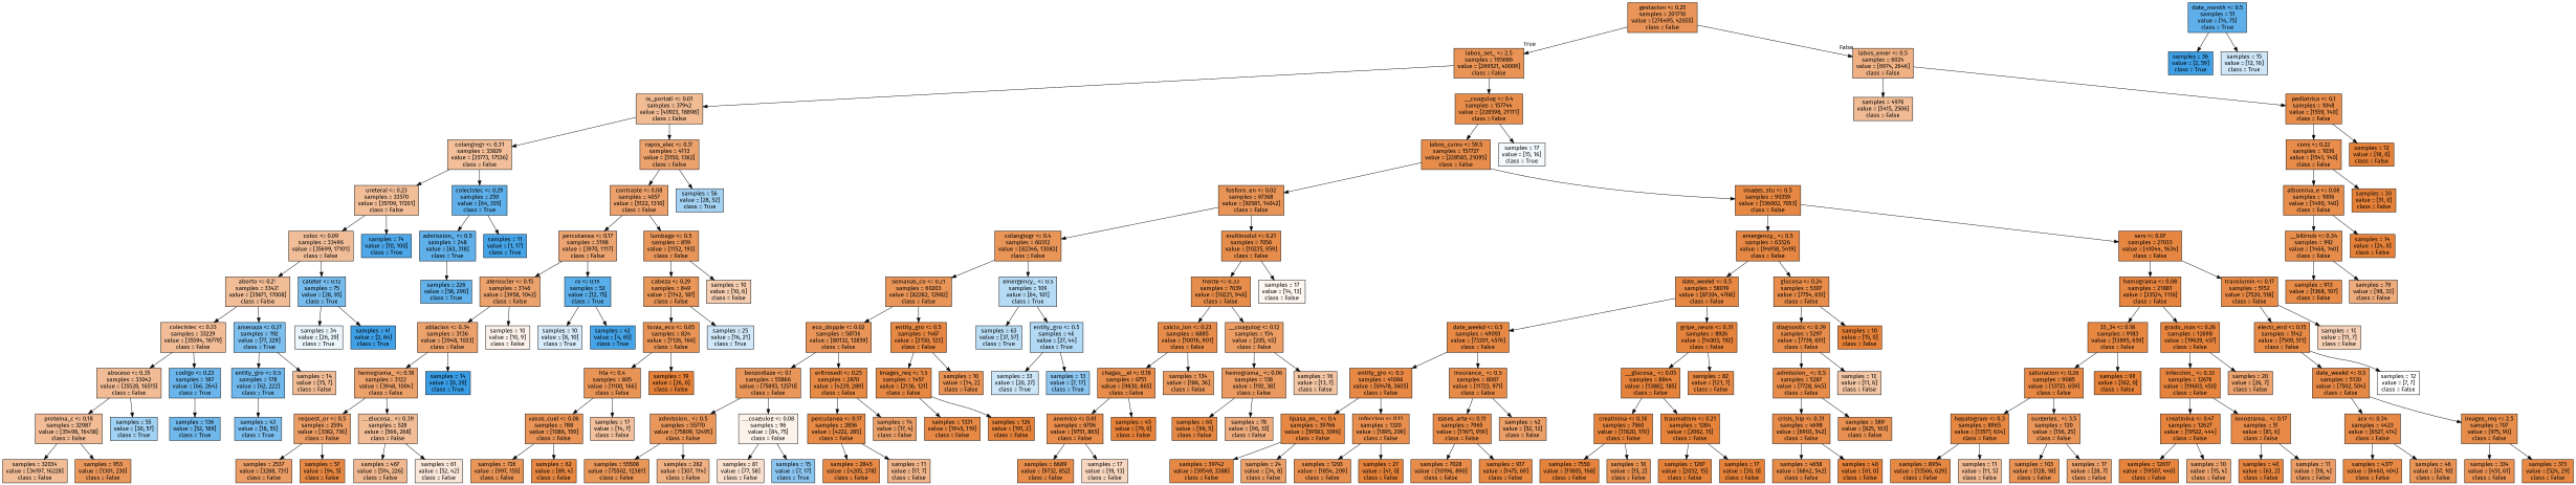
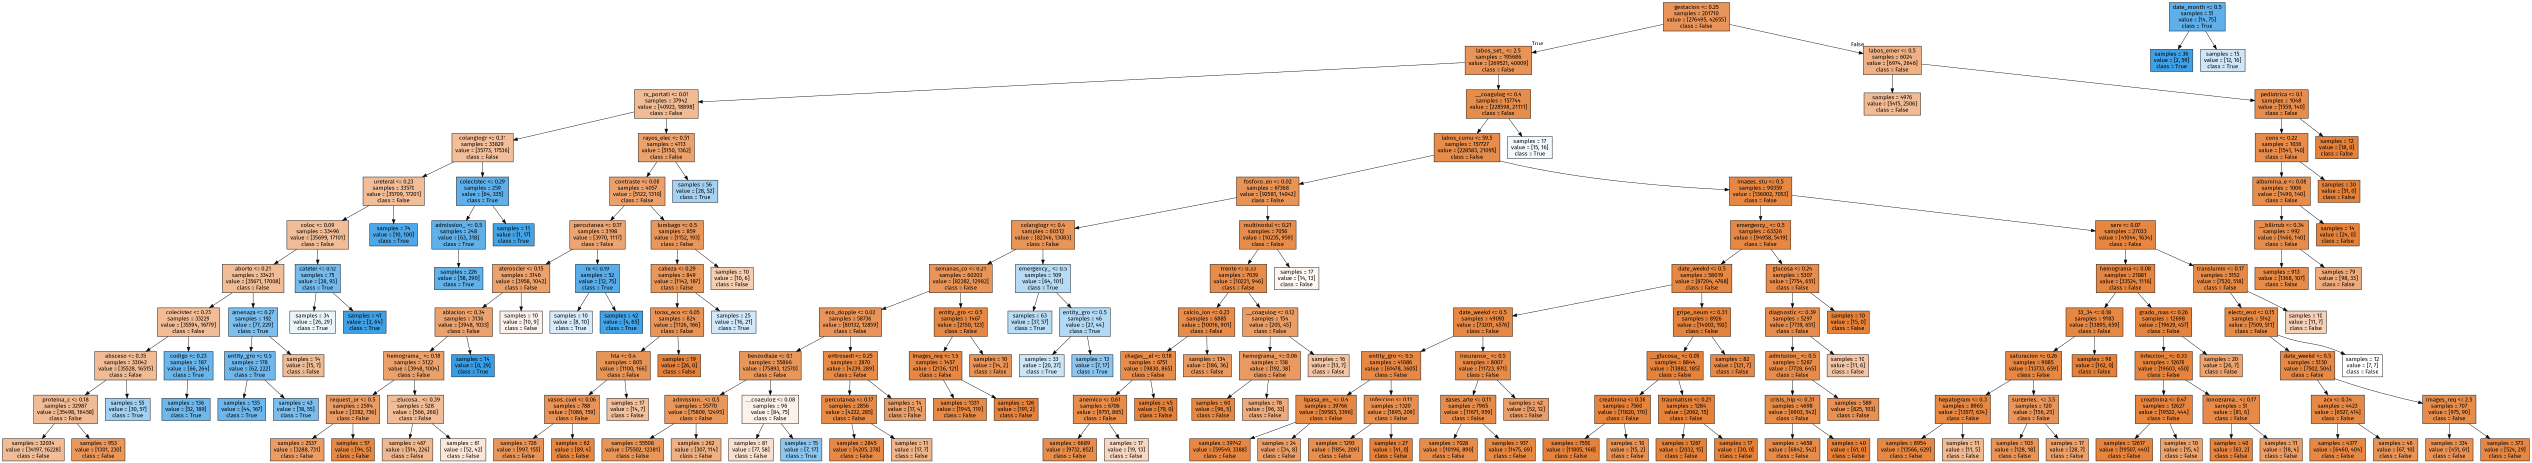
  digraph {
    fontname="Fira Sans"
    node [color=black fillcolor="#e58139" fontname="Fira Sans" shape=box style=filled]
    edge [fontname="Fira Sans"]
    n1 [fillcolor="#e99458" label="gestacion <= 0.25\nsamples = 201710\nvalue = [276495, 42655]\nclass = False"]
    n2 [fillcolor="#e99456" label="labos_set_ <= 2.5\nsamples = 195686\nvalue = [269521, 40009]\nclass = False"]
    n3 [fillcolor="#efb184" label="labos_emer <= 0.5\nsamples = 6024\nvalue = [6974, 2646]\nclass = False"]
    n4 [fillcolor="#f1bb94" label="rx_portati <= 0.01\nsamples = 37942\nvalue = [40923, 18898]\nclass = False"]
    n5 [fillcolor="#e78d4b" label="__coagulog <= 0.4\nsamples = 157744\nvalue = [228598, 21111]\nclass = False"]
    n6 [fillcolor="#f1bb95" label="samples = 4976\nvalue = [5415, 2506]\nclass = False"]
    n7 [fillcolor="#e78c4b" label="pediatrica <= 0.1\nsamples = 1048\nvalue = [1559, 140]\nclass = False"]
    n8 [fillcolor="#f2bf9a" label="colangiogr <= 0.31\nsamples = 33829\nvalue = [35773, 17536]\nclass = False"]
    n9 [fillcolor="#eca26d" label="rayos_elec <= 0.51\nsamples = 4113\nvalue = [5150, 1362]\nclass = False"]
    n10 [fillcolor="#e78d4b" label="labos_cumu <= 59.5\nsamples = 157727\nvalue = [228583, 21095]\nclass = False"]
    n11 [fillcolor="#f3f9fd" label="samples = 17\nvalue = [15, 16]\nclass = True"]
    n12 [fillcolor="#f2be98" label="ureteral <= 0.23\nsamples = 33570\nvalue = [35709, 17201]\nclass = False"]
    n13 [fillcolor="#5fb0ea" label="colecistec <= 0.29\nsamples = 259\nvalue = [64, 335]\nclass = True"]
    n14 [fillcolor="#eca16c" label="contraste <= 0.08\nsamples = 4057\nvalue = [5122, 1310]\nclass = False"]
    n15 [fillcolor="#a4d2f3" label="samples = 56\nvalue = [28, 52]\nclass = True"]
    n16 [fillcolor="#f1bd98" label="coloc <= 0.09\nsamples = 33496\nvalue = [35699, 17101]\nclass = False"]
    n17 [fillcolor="#4da7e8" label="samples = 74\nvalue = [10, 100]\nclass = True"]
    n18 [fillcolor="#60b0ea" label="admission_ <= 0.5\nsamples = 248\nvalue = [63, 318]\nclass = True"]
    n19 [fillcolor="#45a3e7" label="samples = 11\nvalue = [1, 17]\nclass = True"]
    n20 [fillcolor="#f1bd97" label="aborto <= 0.21\nsamples = 33421\nvalue = [35671, 17008]\nclass = False"]
    n21 [fillcolor="#75bbed" label="cateter <= 0.12\nsamples = 75\nvalue = [28, 93]\nclass = True"]
    n22 [fillcolor="#f1bc96" label="colecistec <= 0.23\nsamples = 33229\nvalue = [35594, 16779]\nclass = False"]
    n23 [fillcolor="#7cbeee" label="amenaza <= 0.27\nsamples = 192\nvalue = [77, 229]\nclass = True"]
    n24 [fillcolor="#ebf5fc" label="samples = 34\nvalue = [26, 29]\nclass = True"]
    n25 [fillcolor="#3fa0e6" label="samples = 41\nvalue = [2, 64]\nclass = True"]
    n26 [fillcolor="#f1bc95" label="absceso <= 0.35\nsamples = 33042\nvalue = [35528, 16515]\nclass = False"]
    n27 [fillcolor="#6ab6ec" label="codigo <= 0.23\nsamples = 187\nvalue = [66, 264]\nclass = True"]
    n28 [fillcolor="#70b8ec" label="entity_gro <= 0.5\nsamples = 178\nvalue = [62, 222]\nclass = True"]
    n29 [fillcolor="#f1bc95" label="samples = 14\nvalue = [15, 7]\nclass = False"]
    n30 [fillcolor="#f1bb95" label="proteina_c <= 0.18\nsamples = 32987\nvalue = [35498, 16458]\nclass = False"]
    n31 [fillcolor="#a1d1f3" label="samples = 55\nvalue = [30, 57]\nclass = True"]
    n32 [fillcolor="#6fb8ec" label="samples = 136\nvalue = [52, 189]\nclass = True"]
    n33 [fillcolor="#f1bd97" label="samples = 32034\nvalue = [34197, 16228]\nclass = False"]
    n34 [fillcolor="#ea975c" label="samples = 953\nvalue = [1301, 230]\nclass = False"]
    n35 [fillcolor="#5eafea" label="date_month <= 0.5\nsamples = 51\nvalue = [14, 75]\nclass = True"]
    n36 [fillcolor="#40a0e6" label="samples = 36\nvalue = [2, 59]\nclass = True"]
    n37 [fillcolor="#cee6f8" label="samples = 15\nvalue = [12, 16]\nclass = True"]
+   n38 [fillcolor="#6db7ec" label="samples = 135\nvalue = [44, 167]\nclass = True"]
    n39 [fillcolor="#7abdee" label="samples = 43\nvalue = [18, 55]\nclass = True"]
    n40 [fillcolor="#61b1ea" label="samples = 226\nvalue = [58, 290]\nclass = True"]
    n41 [fillcolor="#eca471" label="percutanea <= 0.17\nsamples = 3198\nvalue = [3970, 1117]\nclass = False"]
    n42 [fillcolor="#e9965a" label="lumbago <= 0.5\nsamples = 859\nvalue = [1152, 193]\nclass = False"]
    n43 [fillcolor="#eca26d" label="ateroscler <= 0.15\nsamples = 3146\nvalue = [3958, 1042]\nclass = False"]
    n44 [fillcolor="#59ade9" label="rx <= 0.19\nsamples = 52\nvalue = [12, 75]\nclass = True"]
    n45 [fillcolor="#e99659" label="cabeza <= 0.29\nsamples = 849\nvalue = [1142, 187]\nclass = False"]
    n46 [fillcolor="#f5cdb0" label="samples = 10\nvalue = [10, 6]\nclass = False"]
    n47 [fillcolor="#eca26d" label="ablacion <= 0.34\nsamples = 3136\nvalue = [3948, 1033]\nclass = False"]
    n48 [fillcolor="#fcf2eb" label="samples = 10\nvalue = [10, 9]\nclass = False"]
    n49 [fillcolor="#d7ebfa" label="samples = 10\nvalue = [8, 10]\nclass = True"]
    n50 [fillcolor="#45a3e7" label="samples = 42\nvalue = [4, 65]\nclass = True"]
    n51 [fillcolor="#eca16b" label="hemograma_ <= 0.18\nsamples = 3122\nvalue = [3948, 1004]\nclass = False"]
    n52 [fillcolor="#399de5" label="samples = 14\nvalue = [0, 29]\nclass = True"]
    n53 [fillcolor="#eb9c64" label="request_or <= 0.5\nsamples = 2594\nvalue = [3382, 736]\nclass = False"]
    n54 [fillcolor="#f1bd97" label="__glucosa_ <= 0.39\nsamples = 528\nvalue = [566, 268]\nclass = False"]
    n55 [fillcolor="#eb9d65" label="samples = 2537\nvalue = [3288, 731]\nclass = False"]
    n56 [fillcolor="#e68844" label="samples = 57\nvalue = [94, 5]\nclass = False"]
    n57 [fillcolor="#f0b890" label="samples = 467\nvalue = [514, 226]\nclass = False"]
    n58 [fillcolor="#fae7d9" label="samples = 61\nvalue = [52, 42]\nclass = False"]
    n59 [fillcolor="#e99456" label="torax_eco <= 0.05\nsamples = 824\nvalue = [1126, 166]\nclass = False"]
    n60 [fillcolor="#d0e8f9" label="samples = 25\nvalue = [16, 21]\nclass = True"]
    n61 [fillcolor="#e99457" label="hta <= 0.4\nsamples = 805\nvalue = [1100, 166]\nclass = False"]
    n62 [label="samples = 19\nvalue = [26, 0]\nclass = False"]
    n63 [fillcolor="#e99356" label="vasos_cuel <= 0.06\nsamples = 788\nvalue = [1086, 159]\nclass = False"]
    n64 [fillcolor="#f2c09c" label="samples = 17\nvalue = [14, 7]\nclass = False"]
    n65 [fillcolor="#e99558" label="samples = 726\nvalue = [997, 155]\nclass = False"]
    n66 [fillcolor="#e68742" label="samples = 62\nvalue = [89, 4]\nclass = False"]
    n67 [fillcolor="#e99457" label="fosforo_en <= 0.02\nsamples = 67368\nvalue = [92581, 14042]\nclass = False"]
    n68 [fillcolor="#e68843" label="images_stu <= 0.5\nsamples = 90359\nvalue = [136002, 7053]\nclass = False"]
    n69 [fillcolor="#e99558" label="colangiogr <= 0.4\nsamples = 60312\nvalue = [82346, 13083]\nclass = False"]
    n70 [fillcolor="#e78d4c" label="multinodul <= 0.21\nsamples = 7056\nvalue = [10235, 959]\nclass = False"]
    n71 [fillcolor="#e68844" label="emergency_ <= 0.5\nsamples = 63326\nvalue = [94958, 5419]\nclass = False"]
    n72 [fillcolor="#e68641" label="serv <= 0.07\nsamples = 27033\nvalue = [41044, 1634]\nclass = False"]
    n73 [fillcolor="#e99558" label="semanas_co <= 0.21\nsamples = 60203\nvalue = [82282, 12982]\nclass = False"]
    n74 [fillcolor="#b6dbf5" label="emergency_ <= 0.5\nsamples = 109\nvalue = [64, 101]\nclass = True"]
    n75 [fillcolor="#e78d4b" label="frente <= 0.33\nsamples = 7039\nvalue = [10221, 946]\nclass = False"]
    n76 [fillcolor="#fdf6f1" label="samples = 17\nvalue = [14, 13]\nclass = False"]
    n77 [fillcolor="#e99559" label="eco_dopple <= 0.02\nsamples = 58736\nvalue = [80132, 12859]\nclass = False"]
    n78 [fillcolor="#e68844" label="entity_gro <= 0.5\nsamples = 1467\nvalue = [2150, 123]\nclass = False"]
    n79 [fillcolor="#baddf6" label="samples = 63\nvalue = [37, 57]\nclass = True"]
    n80 [fillcolor="#b2d9f5" label="entity_gro <= 0.5\nsamples = 46\nvalue = [27, 44]\nclass = True"]
    n81 [fillcolor="#e9965a" label="benzodiaze <= 0.1\nsamples = 55866\nvalue = [75893, 12570]\nclass = False"]
    n82 [fillcolor="#e78a46" label="eritrosedi <= 0.25\nsamples = 2870\nvalue = [4239, 289]\nclass = False"]
    n83 [fillcolor="#e68844" label="images_req <= 1.5\nsamples = 1457\nvalue = [2136, 121]\nclass = False"]
    n84 [fillcolor="#e99355" label="samples = 10\nvalue = [14, 2]\nclass = False"]
    n85 [fillcolor="#e9965a" label="admission_ <= 0.5\nsamples = 55770\nvalue = [75809, 12495]\nclass = False"]
    n86 [fillcolor="#fcf2ea" label="__coagulog <= 0.08\nsamples = 96\nvalue = [84, 75]\nclass = False"]
    n87 [fillcolor="#e78a46" label="percutanea <= 0.17\nsamples = 2856\nvalue = [4222, 285]\nclass = False"]
    n88 [fillcolor="#eb9f68" label="samples = 14\nvalue = [17, 4]\nclass = False"]
    n89 [fillcolor="#e99659" label="samples = 55508\nvalue = [75502, 12381]\nclass = False"]
    n90 [fillcolor="#efb083" label="samples = 262\nvalue = [307, 114]\nclass = False"]
    n91 [fillcolor="#f9e0ce" label="samples = 81\nvalue = [77, 58]\nclass = False"]
    n92 [fillcolor="#8bc5f0" label="samples = 15\nvalue = [7, 17]\nclass = True"]
    n93 [fillcolor="#e78946" label="samples = 2845\nvalue = [4205, 278]\nclass = False"]
    n94 [fillcolor="#f0b58b" label="samples = 11\nvalue = [17, 7]\nclass = False"]
    n95 [fillcolor="#e78945" label="samples = 1331\nvalue = [1945, 119]\nclass = False"]
    n96 [fillcolor="#e5823b" label="samples = 126\nvalue = [191, 2]\nclass = False"]
    n97 [fillcolor="#cce6f8" label="samples = 33\nvalue = [20, 27]\nclass = True"]
    n98 [fillcolor="#8bc5f0" label="samples = 13\nvalue = [7, 17]\nclass = True"]
    n99 [fillcolor="#e78c4b" label="calcio_ion <= 0.23\nsamples = 6885\nvalue = [10016, 901]\nclass = False"]
    n100 [fillcolor="#eb9d64" label="__coagulog <= 0.12\nsamples = 154\nvalue = [205, 45]\nclass = False"]
    n101 [fillcolor="#e78c4a" label="chagas__el <= 0.18\nsamples = 6751\nvalue = [9830, 865]\nclass = False"]
    n102 [fillcolor="#ea995f" label="samples = 134\nvalue = [186, 36]\nclass = False"]
    n103 [fillcolor="#ea9a60" label="hemograma_ <= 0.06\nsamples = 138\nvalue = [192, 38]\nclass = False"]
    n104 [fillcolor="#f3c5a4" label="samples = 16\nvalue = [13, 7]\nclass = False"]
    n105 [fillcolor="#e78c4b" label="anemico <= 0.61\nsamples = 6706\nvalue = [9751, 865]\nclass = False"]
    n106 [label="samples = 45\nvalue = [79, 0]\nclass = False"]
    n107 [fillcolor="#e78c4a" label="samples = 6689\nvalue = [9732, 852]\nclass = False"]
    n108 [fillcolor="#f7d7c0" label="samples = 17\nvalue = [19, 13]\nclass = False"]
    n109 [fillcolor="#e68843" label="samples = 60\nvalue = [96, 5]\nclass = False"]
    n110 [fillcolor="#eeac7d" label="samples = 78\nvalue = [96, 33]\nclass = False"]
    n111 [fillcolor="#e68844" label="date_weekd <= 0.5\nsamples = 58019\nvalue = [87204, 4768]\nclass = False"]
    n112 [fillcolor="#e78c4a" label="glucosa <= 0.24\nsamples = 5307\nvalue = [7754, 651]\nclass = False"]
    n113 [fillcolor="#e68540" label="hemograma <= 0.08\nsamples = 21881\nvalue = [33524, 1116]\nclass = False"]
    n114 [fillcolor="#e78a47" label="translumin <= 0.17\nsamples = 5152\nvalue = [7520, 518]\nclass = False"]
    n115 [fillcolor="#e78945" label="date_weekd <= 0.5\nsamples = 49093\nvalue = [73201, 4576]\nclass = False"]
    n116 [fillcolor="#e5833c" label="gripe_neum <= 0.31\nsamples = 8926\nvalue = [14003, 192]\nclass = False"]
    n117 [fillcolor="#e78c4a" label="diagnostic <= 0.39\nsamples = 5297\nvalue = [7739, 651]\nclass = False"]
    n118 [label="samples = 10\nvalue = [15, 0]\nclass = False"]
    n119 [fillcolor="#e78845" label="entity_gro <= 0.5\nsamples = 41086\nvalue = [61478, 3605]\nclass = False"]
    n120 [fillcolor="#e78b49" label="insurance_ <= 0.5\nsamples = 8007\nvalue = [11723, 971]\nclass = False"]
    n121 [fillcolor="#e5833c" label="__glucosa_ <= 0.05\nsamples = 8844\nvalue = [13882, 185]\nclass = False"]
    n122 [fillcolor="#e78844" label="samples = 82\nvalue = [121, 7]\nclass = False"]
    n123 [fillcolor="#e68844" label="lipasa_en_ <= 0.4\nsamples = 39766\nvalue = [59583, 3396]\nclass = False"]
    n124 [fillcolor="#e88f4f" label="infeccion <= 0.11\nsamples = 1320\nvalue = [1895, 209]\nclass = False"]
    n125 [fillcolor="#e78b49" label="gases_arte <= 0.11\nsamples = 7965\nvalue = [11671, 959]\nclass = False"]
    n126 [fillcolor="#eb9e67" label="samples = 42\nvalue = [52, 12]\nclass = False"]
    n127 [fillcolor="#e68844" label="samples = 39742\nvalue = [59549, 3388]\nclass = False"]
    n128 [fillcolor="#eb9f68" label="samples = 24\nvalue = [34, 8]\nclass = False"]
    n129 [fillcolor="#e88f4f" label="samples = 1293\nvalue = [1854, 209]\nclass = False"]
    n130 [label="samples = 27\nvalue = [41, 0]\nclass = False"]
    n131 [fillcolor="#e78c4a" label="samples = 7028\nvalue = [10196, 890]\nclass = False"]
    n132 [fillcolor="#e68742" label="samples = 937\nvalue = [1475, 69]\nclass = False"]
    n133 [fillcolor="#e5833c" label="creatinina <= 0.36\nsamples = 7560\nvalue = [11820, 170]\nclass = False"]
    n134 [fillcolor="#e5823a" label="traumatism <= 0.21\nsamples = 1284\nvalue = [2062, 15]\nclass = False"]
    n135 [fillcolor="#e5833c" label="samples = 7550\nvalue = [11805, 168]\nclass = False"]
    n136 [fillcolor="#e89253" label="samples = 10\nvalue = [15, 2]\nclass = False"]
    n137 [fillcolor="#e5823a" label="samples = 1267\nvalue = [2032, 15]\nclass = False"]
    n138 [label="samples = 17\nvalue = [30, 0]\nclass = False"]
    n139 [fillcolor="#e78c4a" label="admission_ <= 0.5\nsamples = 5287\nvalue = [7728, 645]\nclass = False"]
    n140 [fillcolor="#f3c6a5" label="samples = 10\nvalue = [11, 6]\nclass = False"]
    n141 [fillcolor="#e78b49" label="crisis_hip <= 0.31\nsamples = 4698\nvalue = [6903, 542]\nclass = False"]
    n142 [fillcolor="#e89152" label="samples = 589\nvalue = [825, 103]\nclass = False"]
    n143 [fillcolor="#e78b49" label="samples = 4658\nvalue = [6842, 542]\nclass = False"]
    n144 [label="samples = 40\nvalue = [61, 0]\nclass = False"]
    n145 [fillcolor="#e68742" label="33_34 <= 0.18\nsamples = 9183\nvalue = [13895, 659]\nclass = False"]
    n146 [fillcolor="#e6843e" label="grado_mas <= 0.26\nsamples = 12698\nvalue = [19629, 457]\nclass = False"]
    n147 [fillcolor="#e78a46" label="electr_end <= 0.15\nsamples = 5142\nvalue = [7509, 511]\nclass = False"]
    n148 [fillcolor="#f6d1b7" label="samples = 10\nvalue = [11, 7]\nclass = False"]
    n149 [fillcolor="#e68743" label="saturacion <= 0.26\nsamples = 9085\nvalue = [13733, 659]\nclass = False"]
    n150 [label="samples = 98\nvalue = [162, 0]\nclass = False"]
    n151 [fillcolor="#e6843e" label="infeccion_ <= 0.33\nsamples = 12678\nvalue = [19603, 450]\nclass = False"]
    n152 [fillcolor="#eca36e" label="samples = 20\nvalue = [26, 7]\nclass = False"]
    n153 [fillcolor="#e68742" label="hepatogram <= 0.3\nsamples = 8965\nvalue = [13577, 634]\nclass = False"]
    n154 [fillcolor="#e99559" label="surgeries_ <= 3.5\nsamples = 120\nvalue = [156, 25]\nclass = False"]
    n155 [fillcolor="#e68742" label="samples = 8954\nvalue = [13566, 629]\nclass = False"]
    n156 [fillcolor="#f1ba93" label="samples = 11\nvalue = [11, 5]\nclass = False"]
    n157 [fillcolor="#e99355" label="samples = 103\nvalue = [128, 18]\nclass = False"]
    n158 [fillcolor="#eca06a" label="samples = 17\nvalue = [28, 7]\nclass = False"]
    n159 [fillcolor="#e6843e" label="creatinina <= 0.47\nsamples = 12627\nvalue = [19522, 444]\nclass = False"]
    n160 [fillcolor="#e78a48" label="ionograma_ <= 0.17\nsamples = 51\nvalue = [81, 6]\nclass = False"]
    n161 [fillcolor="#e6843d" label="samples = 12617\nvalue = [19507, 440]\nclass = False"]
    n162 [fillcolor="#eca36e" label="samples = 10\nvalue = [15, 4]\nclass = False"]
    n163 [fillcolor="#e6853f" label="samples = 40\nvalue = [63, 2]\nclass = False"]
    n164 [fillcolor="#eb9d65" label="samples = 11\nvalue = [18, 4]\nclass = False"]
    n165 [fillcolor="#e78946" label="date_weekd <= 0.5\nsamples = 5130\nvalue = [7502, 504]\nclass = False"]
    n166 [fillcolor="#ffffff" label="samples = 12\nvalue = [7, 7]\nclass = False"]
    n167 [fillcolor="#e78946" label="acv <= 0.34\nsamples = 4423\nvalue = [6527, 414]\nclass = False"]
    n168 [fillcolor="#e78d4b" label="images_req <= 2.5\nsamples = 707\nvalue = [975, 90]\nclass = False"]
    n169 [fillcolor="#e78945" label="samples = 4377\nvalue = [6460, 404]\nclass = False"]
    n170 [fillcolor="#e99457" label="samples = 46\nvalue = [67, 10]\nclass = False"]
    n171 [fillcolor="#e99254" label="samples = 334\nvalue = [451, 61]\nclass = False"]
    n172 [fillcolor="#e68844" label="samples = 373\nvalue = [524, 29]\nclass = False"]
    n173 [fillcolor="#e78c4b" label="cons <= 0.22\nsamples = 1036\nvalue = [1541, 140]\nclass = False"]
    n174 [label="samples = 12\nvalue = [18, 0]\nclass = False"]
    n175 [fillcolor="#e78d4c" label="albumina_e <= 0.08\nsamples = 1006\nvalue = [1490, 140]\nclass = False"]
    n176 [label="samples = 30\nvalue = [51, 0]\nclass = False"]
    n177 [fillcolor="#e78d4c" label="__bilirrub <= 0.34\nsamples = 992\nvalue = [1466, 140]\nclass = False"]
    n178 [label="samples = 14\nvalue = [24, 0]\nclass = False"]
    n179 [fillcolor="#e78b48" label="samples = 913\nvalue = [1368, 107]\nclass = False"]
    n180 [fillcolor="#eeab7c" label="samples = 79\nvalue = [98, 33]\nclass = False"]
    n1 -> n2 [headlabel=True labelangle=45 labeldistance=2.5]
    n1 -> n3 [headlabel=False labelangle=-45 labeldistance=2.5]
    n2 -> n4
    n2 -> n5
    n3 -> n6
    n3 -> n7
    n4 -> n8
    n4 -> n9
    n5 -> n10
    n5 -> n11
    n7 -> n173
    n7 -> n174
    n8 -> n12
    n8 -> n13
    n9 -> n14
    n9 -> n15
    n10 -> n67
    n10 -> n68
    n12 -> n16
    n12 -> n17
    n13 -> n18
    n13 -> n19
    n14 -> n41
    n14 -> n42
    n16 -> n20
    n16 -> n21
    n18 -> n40
    n20 -> n22
    n20 -> n23
    n21 -> n24
    n21 -> n25
    n22 -> n26
    n22 -> n27
    n23 -> n28
    n23 -> n29
    n26 -> n30
    n26 -> n31
    n27 -> n32
+   n28 -> n38
    n28 -> n39
    n30 -> n33
    n30 -> n34
    n35 -> n36
    n35 -> n37
    n41 -> n43
    n41 -> n44
    n42 -> n45
    n42 -> n46
    n43 -> n47
    n43 -> n48
    n44 -> n49
    n44 -> n50
    n45 -> n59
    n45 -> n60
    n47 -> n51
    n47 -> n52
    n51 -> n53
    n51 -> n54
    n53 -> n55
    n53 -> n56
    n54 -> n57
    n54 -> n58
    n59 -> n61
    n59 -> n62
    n61 -> n63
    n61 -> n64
    n63 -> n65
    n63 -> n66
    n67 -> n69
    n67 -> n70
    n68 -> n71
    n68 -> n72
    n69 -> n73
    n69 -> n74
    n70 -> n75
    n70 -> n76
    n71 -> n111
    n71 -> n112
    n72 -> n113
    n72 -> n114
    n73 -> n77
    n73 -> n78
    n74 -> n79
    n74 -> n80
    n75 -> n99
    n75 -> n100
    n77 -> n81
    n77 -> n82
    n78 -> n83
    n78 -> n84
    n80 -> n97
    n80 -> n98
    n81 -> n85
    n81 -> n86
    n82 -> n87
    n82 -> n88
    n83 -> n95
    n83 -> n96
    n85 -> n89
    n85 -> n90
    n86 -> n91
    n86 -> n92
    n87 -> n93
    n87 -> n94
    n99 -> n101
    n99 -> n102
    n100 -> n103
    n100 -> n104
    n101 -> n105
    n101 -> n106
    n103 -> n109
    n103 -> n110
    n105 -> n107
    n105 -> n108
    n111 -> n115
    n111 -> n116
    n112 -> n117
    n112 -> n118
    n113 -> n145
    n113 -> n146
    n114 -> n147
    n114 -> n148
    n115 -> n119
    n115 -> n120
    n116 -> n121
    n116 -> n122
    n117 -> n139
    n117 -> n140
    n119 -> n123
    n119 -> n124
    n120 -> n125
    n120 -> n126
    n121 -> n133
    n121 -> n134
    n123 -> n127
    n123 -> n128
    n124 -> n129
    n124 -> n130
    n125 -> n131
    n125 -> n132
    n133 -> n135
    n133 -> n136
    n134 -> n137
    n134 -> n138
    n139 -> n141
    n139 -> n142
    n141 -> n143
    n141 -> n144
    n145 -> n149
    n145 -> n150
    n146 -> n151
    n146 -> n152
    n147 -> n165
    n147 -> n166
    n149 -> n153
    n149 -> n154
    n151 -> n159
    n151 -> n160
    n153 -> n155
    n153 -> n156
    n154 -> n157
    n154 -> n158
    n159 -> n161
    n159 -> n162
    n160 -> n163
    n160 -> n164
    n165 -> n167
    n165 -> n168
    n167 -> n169
    n167 -> n170
    n168 -> n171
    n168 -> n172
    n173 -> n175
    n173 -> n176
    n175 -> n177
    n175 -> n178
    n177 -> n179
    n177 -> n180
  }
